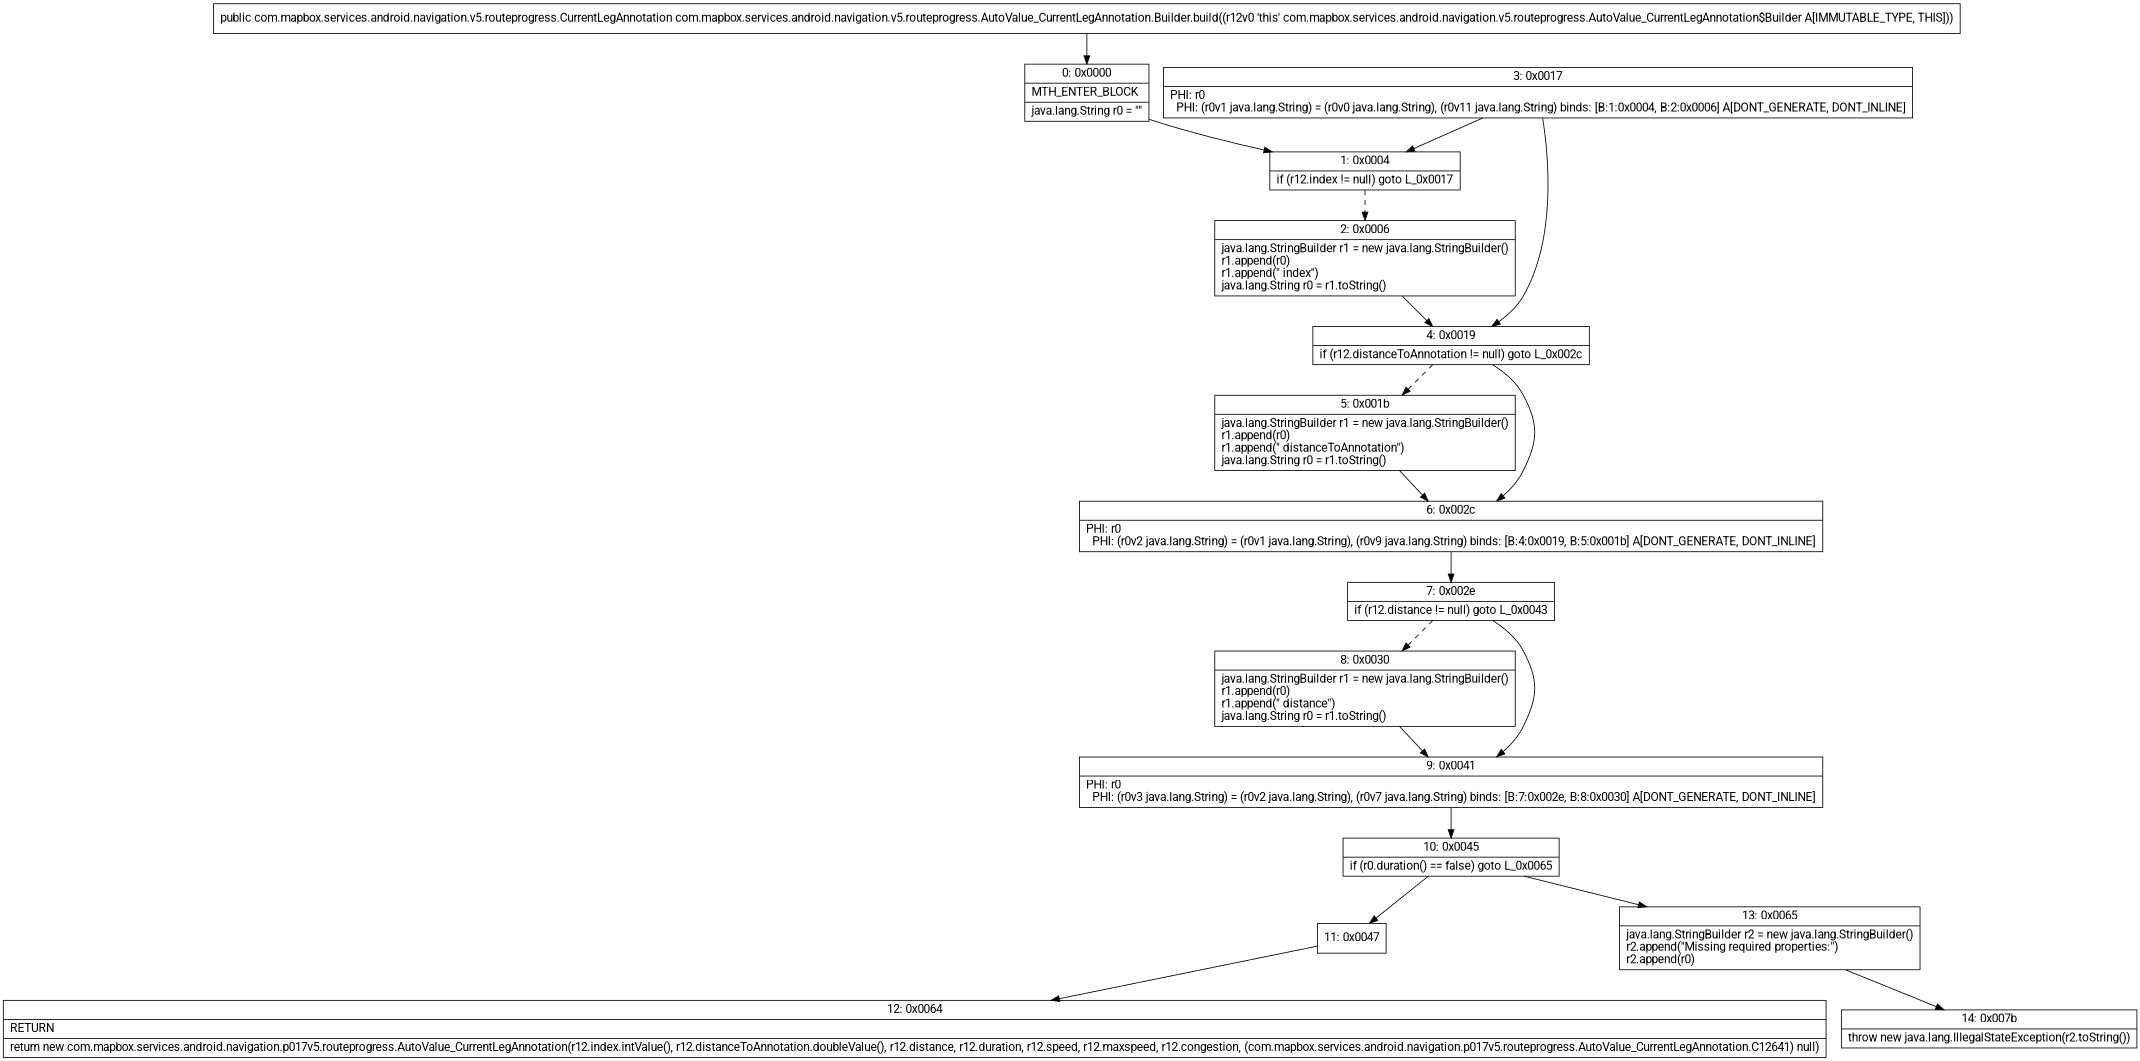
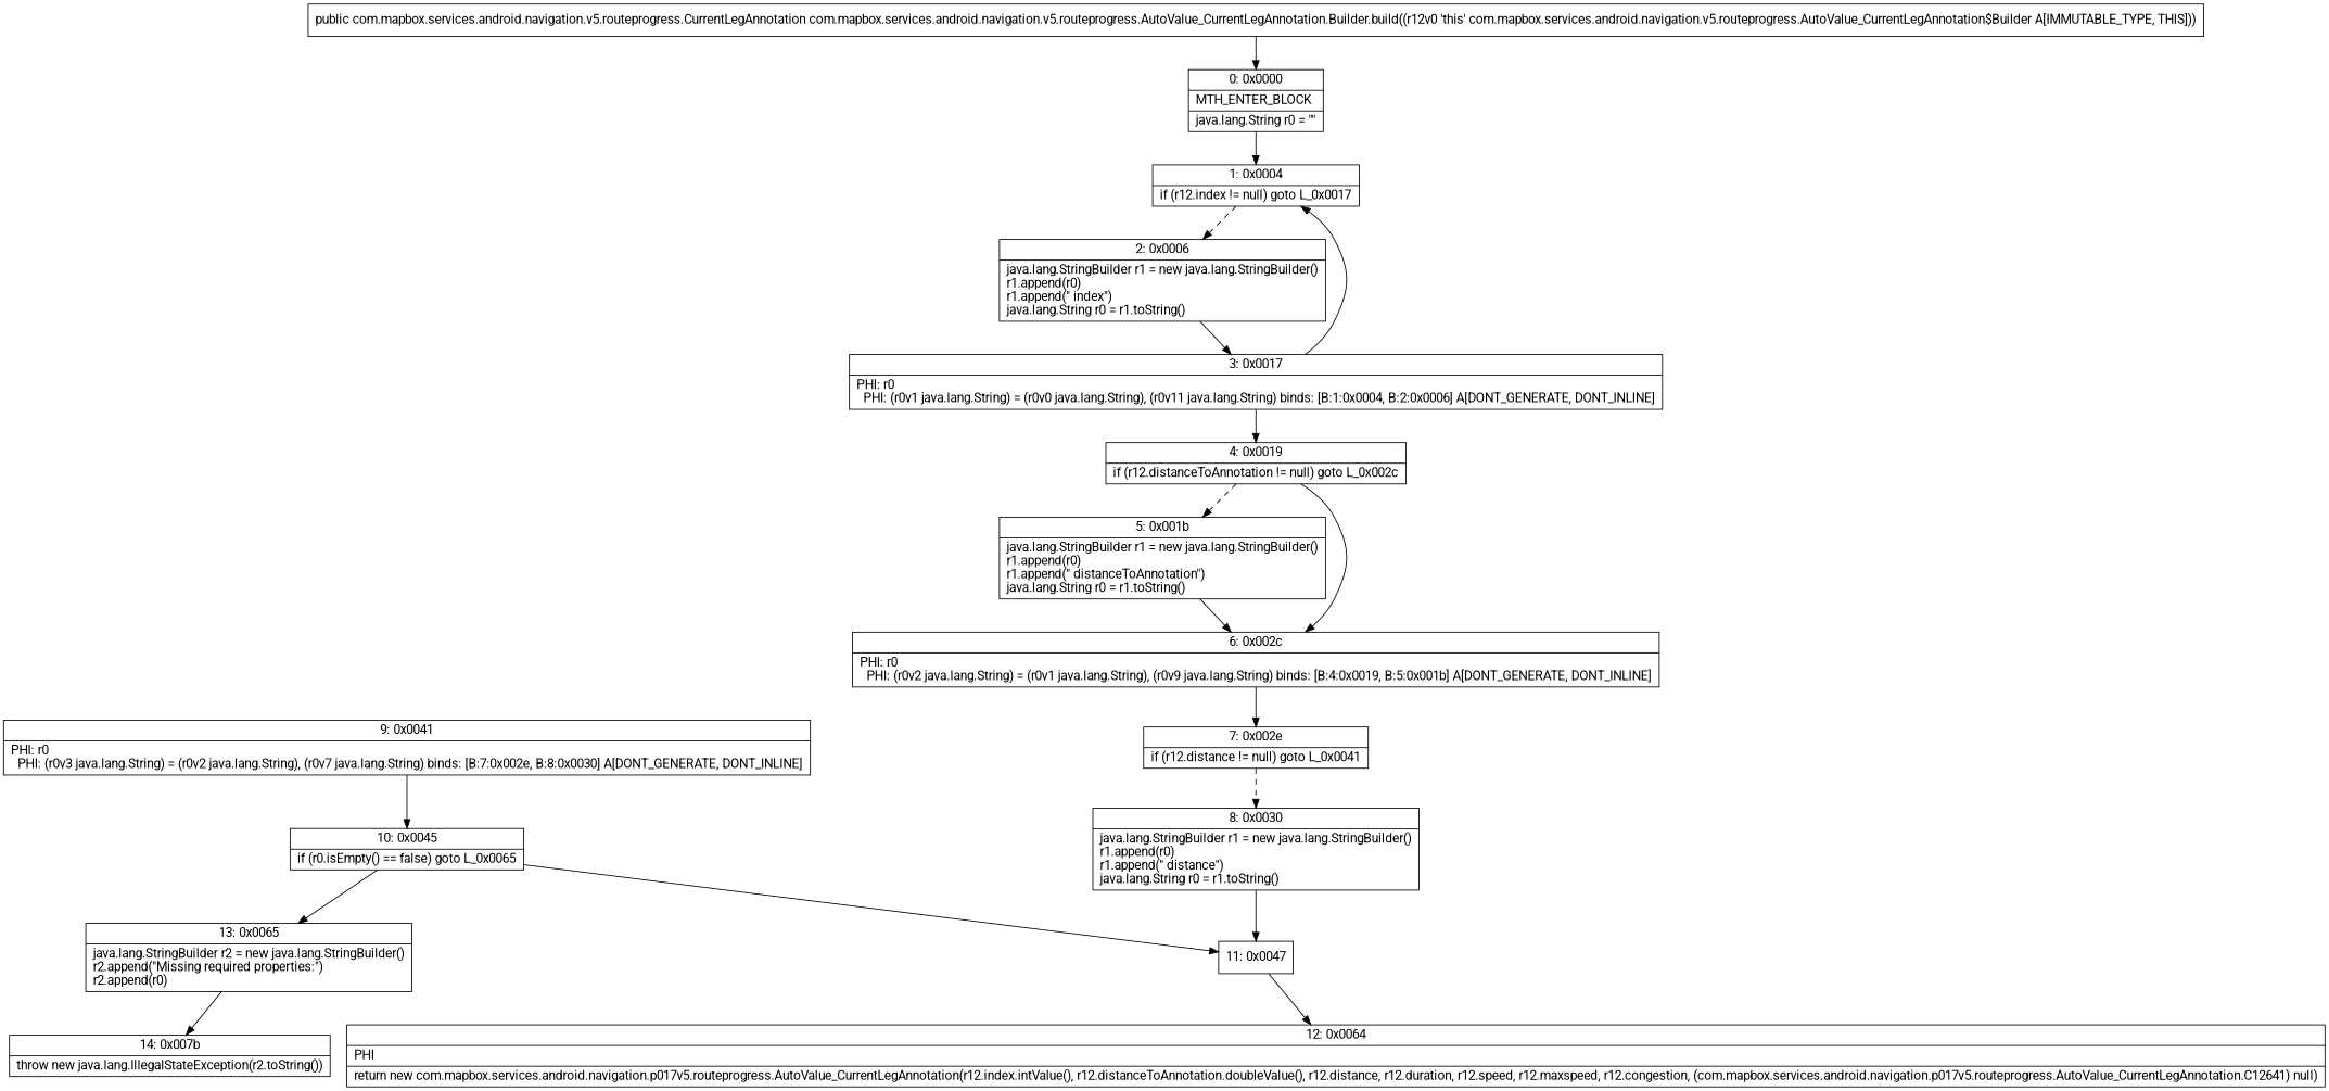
  digraph {
    fontname=Roboto
    node [fontname=Roboto shape=record]
    edge [fontname=Roboto]
    n1 [label="{0\:\ 0x0000|MTH_ENTER_BLOCK\l|java.lang.String r0 = \"\"\l}"]
    n2 [label="{1\:\ 0x0004|if (r12.index != null) goto L_0x0017\l}"]
    n3 [label="{2\:\ 0x0006|java.lang.StringBuilder r1 = new java.lang.StringBuilder()\lr1.append(r0)\lr1.append(\" index\")\ljava.lang.String r0 = r1.toString()\l}"]
    n4 [label="{3\:\ 0x0017|PHI: r0 \l  PHI: (r0v1 java.lang.String) = (r0v0 java.lang.String), (r0v11 java.lang.String) binds: [B:1:0x0004, B:2:0x0006] A[DONT_GENERATE, DONT_INLINE]\l}"]
    n5 [label="{4\:\ 0x0019|if (r12.distanceToAnnotation != null) goto L_0x002c\l}"]
    n6 [label="{5\:\ 0x001b|java.lang.StringBuilder r1 = new java.lang.StringBuilder()\lr1.append(r0)\lr1.append(\" distanceToAnnotation\")\ljava.lang.String r0 = r1.toString()\l}"]
    n7 [label="{6\:\ 0x002c|PHI: r0 \l  PHI: (r0v2 java.lang.String) = (r0v1 java.lang.String), (r0v9 java.lang.String) binds: [B:4:0x0019, B:5:0x001b] A[DONT_GENERATE, DONT_INLINE]\l}"]
-   n8 [label="{7\:\ 0x002e|if (r12.distance != null) goto L_0x0043\l}"]
+   n8 [label="{7\:\ 0x002e|if (r12.distance != null) goto L_0x0041\l}"]
    n9 [label="{8\:\ 0x0030|java.lang.StringBuilder r1 = new java.lang.StringBuilder()\lr1.append(r0)\lr1.append(\" distance\")\ljava.lang.String r0 = r1.toString()\l}"]
    n10 [label="{9\:\ 0x0041|PHI: r0 \l  PHI: (r0v3 java.lang.String) = (r0v2 java.lang.String), (r0v7 java.lang.String) binds: [B:7:0x002e, B:8:0x0030] A[DONT_GENERATE, DONT_INLINE]\l}"]
-   n11 [label="{10\:\ 0x0045|if (r0.duration() == false) goto L_0x0065\l}"]
+   n11 [label="{10\:\ 0x0045|if (r0.isEmpty() == false) goto L_0x0065\l}"]
    n12 [label="{11\:\ 0x0047}"]
    n13 [label="{13\:\ 0x0065|java.lang.StringBuilder r2 = new java.lang.StringBuilder()\lr2.append(\"Missing required properties:\")\lr2.append(r0)\l}"]
-   n14 [label="{12\:\ 0x0064|RETURN\l|return new com.mapbox.services.android.navigation.p017v5.routeprogress.AutoValue_CurrentLegAnnotation(r12.index.intValue(), r12.distanceToAnnotation.doubleValue(), r12.distance, r12.duration, r12.speed, r12.maxspeed, r12.congestion, (com.mapbox.services.android.navigation.p017v5.routeprogress.AutoValue_CurrentLegAnnotation.C12641) null)\l}"]
+   n14 [label="{12\:\ 0x0064|PHI\l|return new com.mapbox.services.android.navigation.p017v5.routeprogress.AutoValue_CurrentLegAnnotation(r12.index.intValue(), r12.distanceToAnnotation.doubleValue(), r12.distance, r12.duration, r12.speed, r12.maxspeed, r12.congestion, (com.mapbox.services.android.navigation.p017v5.routeprogress.AutoValue_CurrentLegAnnotation.C12641) null)\l}"]
    n15 [label="{14\:\ 0x007b|throw new java.lang.IllegalStateException(r2.toString())\l}"]
    n16 [label="{public com.mapbox.services.android.navigation.v5.routeprogress.CurrentLegAnnotation com.mapbox.services.android.navigation.v5.routeprogress.AutoValue_CurrentLegAnnotation.Builder.build((r12v0 'this' com.mapbox.services.android.navigation.v5.routeprogress.AutoValue_CurrentLegAnnotation$Builder A[IMMUTABLE_TYPE, THIS])) }"]
    n1 -> n2
    n2 -> n3 [style=dashed]
-   n3 -> n5
+   n3 -> n4
    n4 -> n2
    n4 -> n5
    n5 -> n6 [style=dashed]
    n5 -> n7
    n6 -> n7
    n7 -> n8
    n8 -> n9 [style=dashed]
-   n8 -> n10
-   n9 -> n10
+   n9 -> n12
    n10 -> n11
    n11 -> n12 [style=solid]
    n11 -> n13
    n12 -> n14
    n13 -> n15
    n16 -> n1
  }
